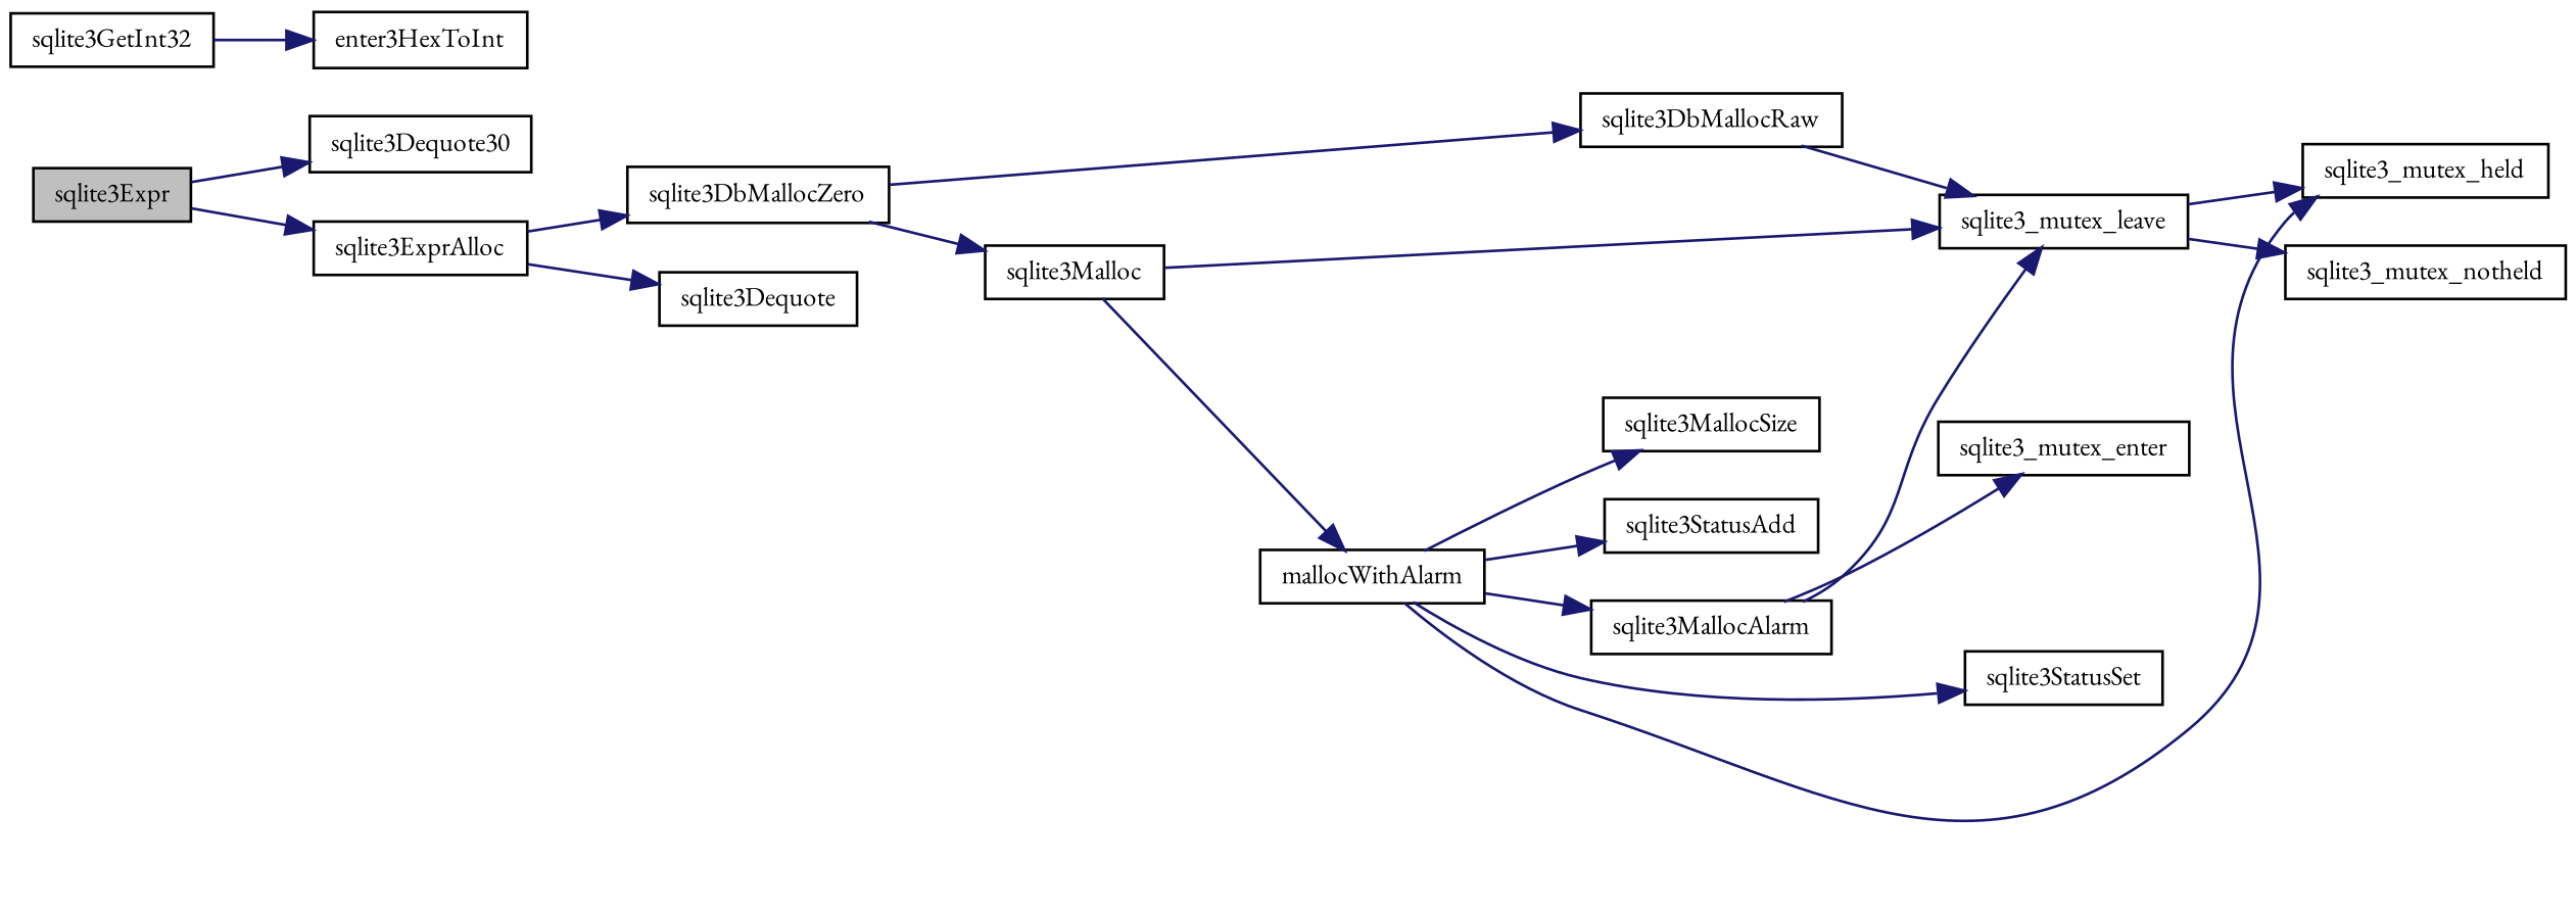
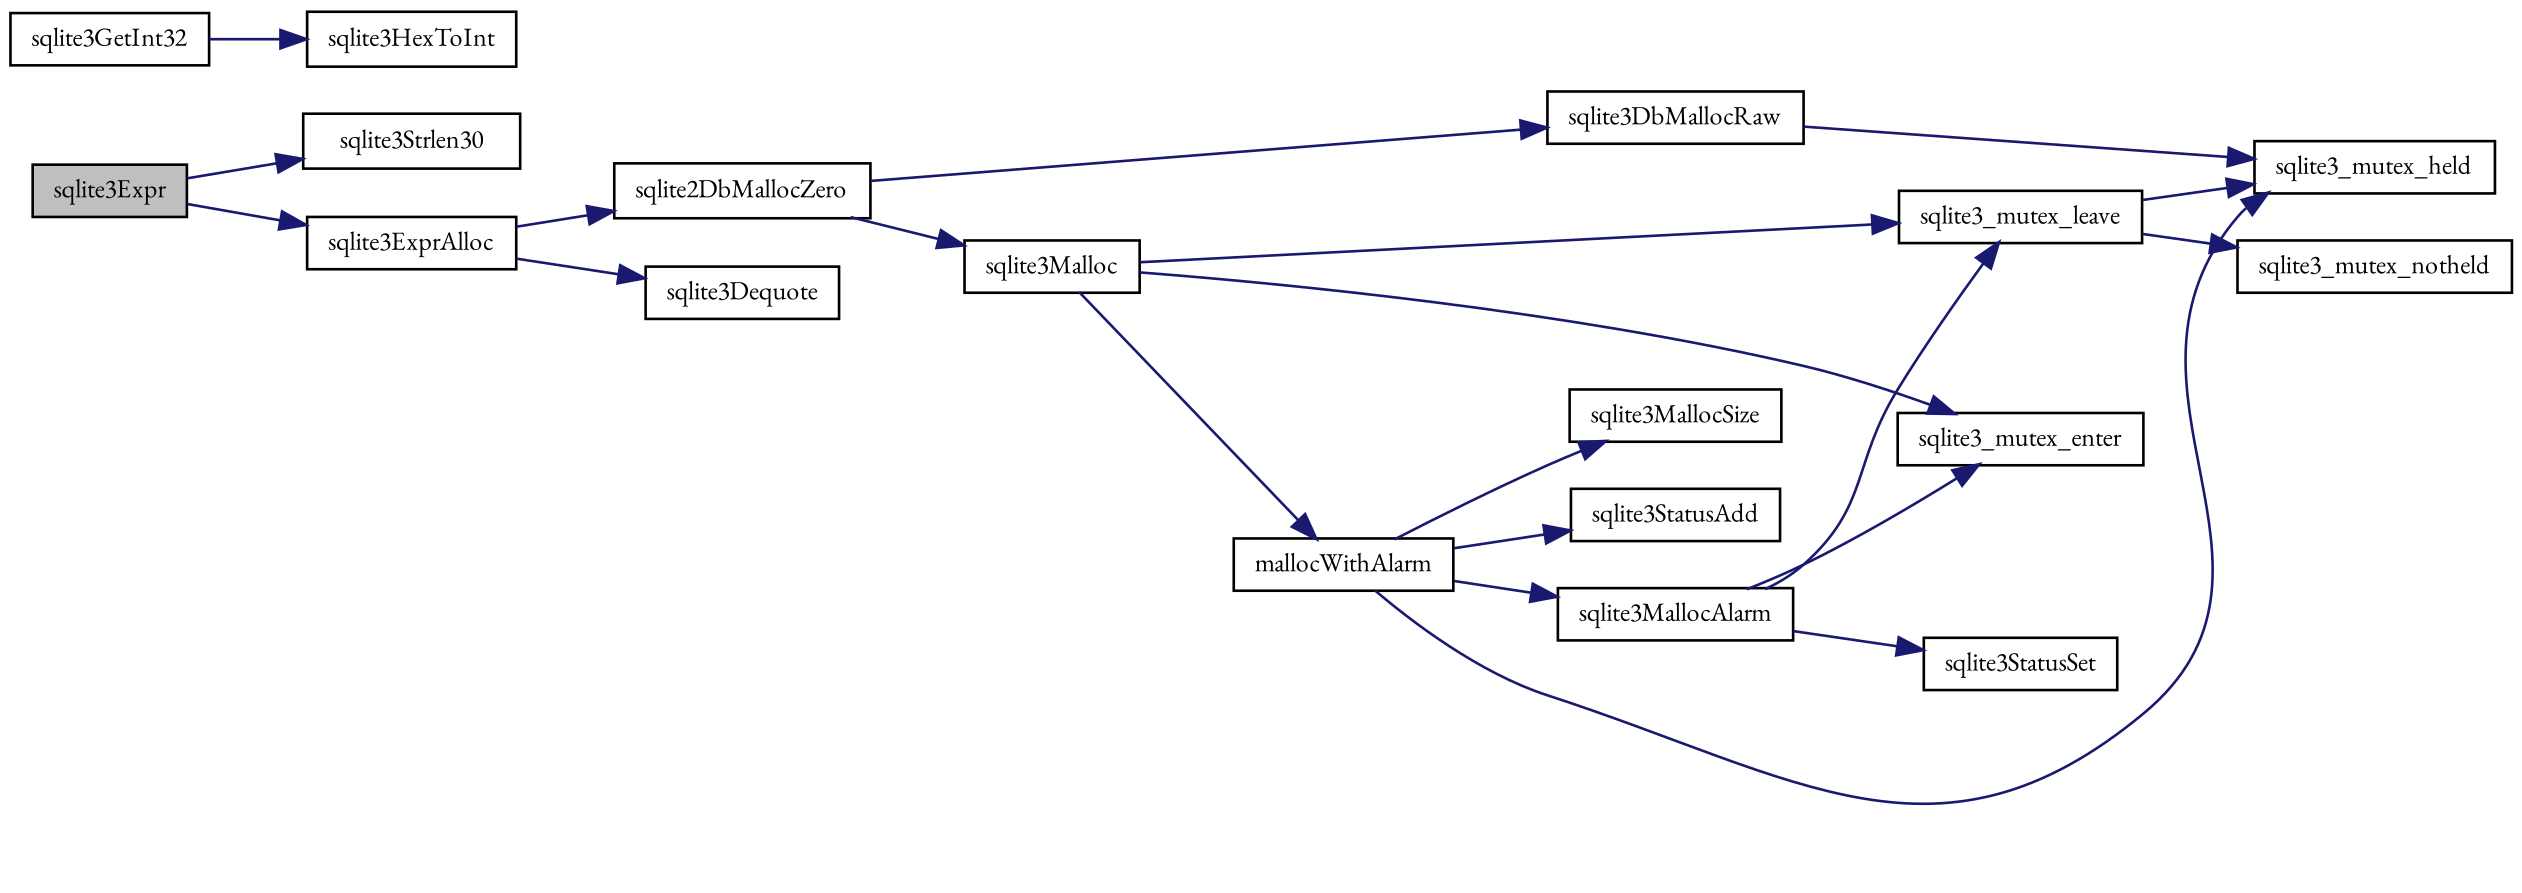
  digraph {
    fontname="EB Garamond"
    rankdir=LR
    node [color=black fillcolor=white fontname="EB Garamond" fontsize=10 shape=record style=filled]
    edge [color=midnightblue fontname="EB Garamond" fontsize=10 labelfontname=FreeSans labelfontsize=10 style=solid]
    n1 [fillcolor=grey75 fontcolor=black height=0.2 label=sqlite3Expr width=0.4]
-   n2 [height=0.2 label=sqlite3Dequote30 width=0.4]
+   n2 [height=0.2 label=sqlite3Strlen30 width=0.4]
    n3 [height=0.2 label=sqlite3ExprAlloc width=0.4]
-   n4 [height=0.2 label=sqlite3DbMallocZero width=0.4]
+   n4 [height=0.2 label=sqlite2DbMallocZero width=0.4]
    n5 [height=0.2 label=sqlite3Dequote width=0.4]
    n6 [height=0.2 label=sqlite3GetInt32 width=0.4]
-   n7 [height=0.2 label=enter3HexToInt width=0.4]
+   n7 [height=0.2 label=sqlite3HexToInt width=0.4]
    n8 [height=0.2 label=sqlite3DbMallocRaw width=0.4]
    n9 [height=0.2 label=sqlite3Malloc width=0.4]
    n10 [height=0.2 label=sqlite3_mutex_held width=0.4]
    n11 [height=0.2 label=sqlite3_mutex_enter width=0.4]
    n12 [height=0.2 label=mallocWithAlarm width=0.4]
    n13 [height=0.2 label=sqlite3_mutex_leave width=0.4]
    n14 [height=0.2 label=sqlite3StatusSet width=0.4]
    n15 [height=0.2 label=sqlite3MallocAlarm width=0.4]
    n16 [height=0.2 label=sqlite3MallocSize width=0.4]
    n17 [height=0.2 label=sqlite3StatusAdd width=0.4]
    n18 [height=0.2 label=sqlite3_mutex_notheld width=0.4]
    n1 -> n2
    n1 -> n3
    n3 -> n4
    n3 -> n5
    n4 -> n8
    n4 -> n9
    n6 -> n7
-   n8 -> n13
+   n8 -> n10
+   n9 -> n11
    n9 -> n12
    n9 -> n13
    n12 -> n10
-   n12 -> n14
+   n15 -> n14
    n12 -> n15
    n12 -> n16
    n12 -> n17
    n13 -> n10
    n13 -> n18
    n15 -> n11
    n15 -> n13
  }
